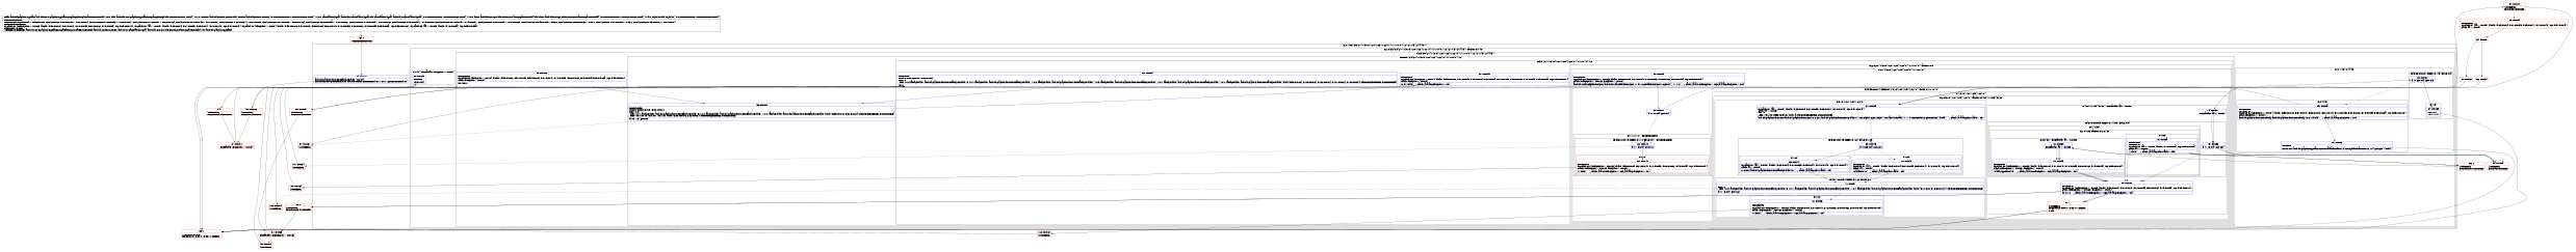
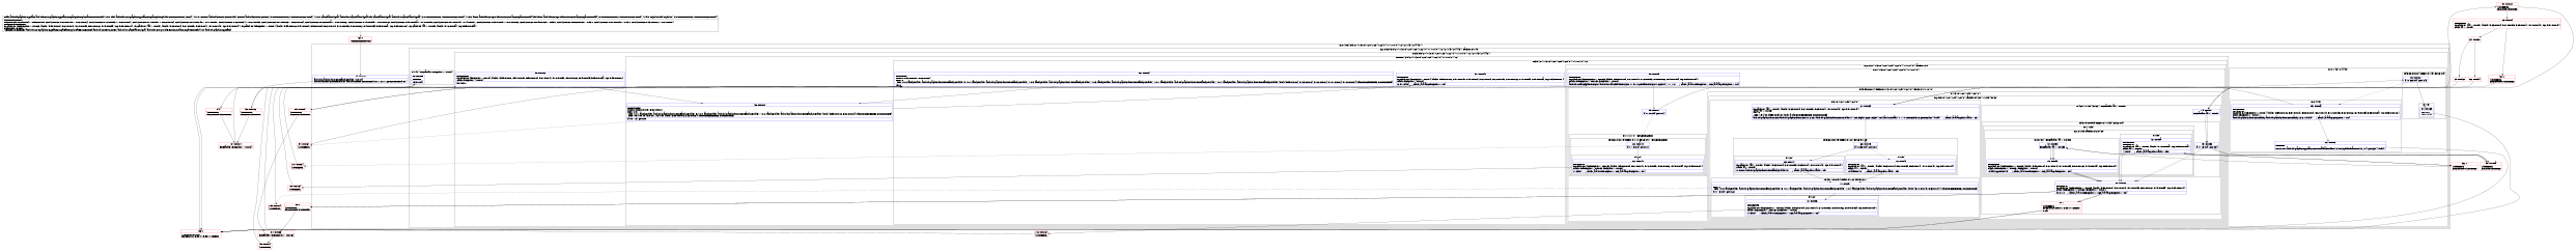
  digraph {
    node [color=blue shape=record]
    n1 [label="{69\:\ 0x0047|TryCatch #1 \{all \-\> 0x0057, blocks: (B:63:0x001f, B:67:0x0035, B:69:0x0047, B:70:0x004e), top: B:91:0x001f \}\lCatch: all \-\> 0x0057\l|r0 = new android.graphics.fonts.FontFamily.Builder(r8)     \/\/ Catch: java.lang.Throwable \-\> L57\l}"]
    n2 [label="{70\:\ 0x004e|TRY_LEAVE\lTryCatch #1 \{all \-\> 0x0057, blocks: (B:63:0x001f, B:67:0x0035, B:69:0x0047, B:70:0x004e), top: B:91:0x001f \}\lCatch: all \-\> 0x0057\l|r0.addFont(r8)     \/\/ Catch: java.lang.Throwable \-\> L57\l}"]
    n3 [label="{68\:\ 0x0045|if (r0 == null) goto L20\l}"]
    n4 [label="{72\:\ 0x0053|TRY_ENTER\lTRY_LEAVE\lTryCatch #0 \{IOException \-\> 0x0063, blocks: (B:58:0x000d, B:61:0x001b, B:72:0x0053, B:80:0x0062, B:79:0x005f), top: B:89:0x000d \}\lCatch: IOException \-\> 0x0063, Exception \-\> 0x0084\l|r7.close()     \/\/ Catch: java.io.IOException \-\> L63 java.lang.Exception \-\> L84\l}"]
    n5 [label="{71\:\ 0x0051|PHI: r0 \l  PHI: (r0v3 'familyBuilder' android.graphics.fonts.FontFamily$Builder) = (r0v1 'familyBuilder' android.graphics.fonts.FontFamily$Builder), (r0v4 'familyBuilder' android.graphics.fonts.FontFamily$Builder) binds: [B:70:0x004e, B:69:0x0047] A[DONT_GENERATE, DONT_INLINE]\l|if (r7 != null) goto L22\l}"]
    n6 [label="{67\:\ 0x0035|TryCatch #1 \{all \-\> 0x0057, blocks: (B:63:0x001f, B:67:0x0035, B:69:0x0047, B:70:0x004e), top: B:91:0x001f \}\lCatch: all \-\> 0x0057\lPHI: r9 \l  PHI: (r9v4 int A[REMOVE]) =  binds: [] A[DONT_GENERATE, DONT_INLINE]\l|android.graphics.fonts.Font android.graphics.fonts.Font r8 = new android.graphics.fonts.Font.Builder(r7).setWeight(r6.getWeight()).setSlant(r6.isItalic() ? 1 : 0).setTtcIndex(r6.getTtcIndex()).build()     \/\/ Catch: java.lang.Throwable \-\> L57\l}"]
    n7 [label="{76\:\ 0x005a|TRY_ENTER\lTRY_LEAVE\lTryCatch #3 \{all \-\> 0x005e, blocks: (B:76:0x005a), top: B:95:0x005a \}\lCatch: all \-\> 0x005e\l|r7.close()     \/\/ Catch: java.lang.Throwable \-\> L5e\l}"]
    n8 [label="{78\:\ 0x005e|ExcHandler: all \-\> 0x005e\l}"]
    n9 [label="{79\:\ 0x005f|TRY_ENTER\lTryCatch #0 \{IOException \-\> 0x0063, blocks: (B:58:0x000d, B:61:0x001b, B:72:0x0053, B:80:0x0062, B:79:0x005f), top: B:89:0x000d \}\lCatch: IOException \-\> 0x0063, Exception \-\> 0x0084\l|r8.addSuppressed(r9)     \/\/ Catch: java.io.IOException \-\> L63 java.lang.Exception \-\> L84\l}"]
    n10 [label="{75\:\ 0x0058|if (r7 != null) goto L34\l}"]
    n11 [label="{74\:\ 0x0057|ExcHandler: all \-\> 0x0057\l}"]
    n12 [label="{80\:\ 0x0062|TRY_LEAVE\lTryCatch #0 \{IOException \-\> 0x0063, blocks: (B:58:0x000d, B:61:0x001b, B:72:0x0053, B:80:0x0062, B:79:0x005f), top: B:89:0x000d \}\lCatch: IOException \-\> 0x0063, Exception \-\> 0x0084\l|throw r8     \/\/ Catch: java.io.IOException \-\> L63 java.lang.Exception \-\> L84\l}"]
    n13 [color=red label="{98\:\ ?|SYNTHETIC\lEDGE_INSN: B:98:?\-\>B:53:? ?: BREAK  \l|break\l}"]
-   n14 [color=red label="{61\:\ 0x001b|TRY_LEAVE\lTryCatch #0 \{IOException \-\> 0x0063, blocks: (B:58:0x000d, B:61:0x001b, B:72:0x0053, B:80:0x0062, B:79:0x005f), top: B:89:0x000d \}\lCatch: IOException \-\> 0x0063, Exception \-\> 0x0084\l|r7.close()     \/\/ Catch: java.io.IOException \-\> L63 java.lang.Exception \-\> L84\l}"]
+   n14 [label="{61\:\ 0x001b|TRY_LEAVE\lTryCatch #0 \{IOException \-\> 0x0063, blocks: (B:58:0x000d, B:61:0x001b, B:72:0x0053, B:80:0x0062, B:79:0x005f), top: B:89:0x000d \}\lCatch: IOException \-\> 0x0063, Exception \-\> 0x0084\l|r7.close()     \/\/ Catch: java.io.IOException \-\> L63 java.lang.Exception \-\> L84\l}"]
    n15 [label="{60\:\ 0x0019|if (r7 != null) goto L10\l}"]
    n16 [label="{59\:\ 0x0017|if (r7 != null) goto L14\l}"]
    n17 [label="{58\:\ 0x000d|TRY_ENTER\lTryCatch #0 \{IOException \-\> 0x0063, blocks: (B:58:0x000d, B:61:0x001b, B:72:0x0053, B:80:0x0062, B:79:0x005f), top: B:89:0x000d \}\lCatch: IOException \-\> 0x0063, Exception \-\> 0x0084\l|android.os.ParcelFileDescriptor android.os.ParcelFileDescriptor r7 = r1.openFileDescriptor(r6.getUri(), \"r\", r12)     \/\/ Catch: java.io.IOException \-\> L63 java.lang.Exception \-\> L84\l}"]
    n18 [label="{57\:\ 0x000b|TRY_LEAVE\lTryCatch #2 \{Exception \-\> 0x0084, blocks: (B:55:0x0006, B:57:0x000b, B:58:0x000d, B:61:0x001b, B:72:0x0053, B:80:0x0062, B:79:0x005f, B:85:0x006a), top: B:93:0x0006 \}\lCatch: Exception \-\> 0x0084\l|r6 = r13[r5]     \/\/ Catch: java.lang.Exception \-\> L84\l}"]
    n19 [label="{82\:\ 0x0064|LOOP_END\lLOOP:0: B:56:0x0009\-\>B:82:0x0064\lTOP: r0 \l  PHI: (r0v2 'familyBuilder' android.graphics.fonts.FontFamily$Builder) = (r0v1 'familyBuilder' android.graphics.fonts.FontFamily$Builder), (r0v3 'familyBuilder' android.graphics.fonts.FontFamily$Builder), (r0v3 'familyBuilder' android.graphics.fonts.FontFamily$Builder), (r0v1 'familyBuilder' android.graphics.fonts.FontFamily$Builder), (r0v1 'familyBuilder' android.graphics.fonts.FontFamily$Builder) binds: [B:99:0x0064, B:103:0x0064, B:102:0x0064, B:101:0x0064, B:100:0x0064] A[DONT_GENERATE, DONT_INLINE]\l|r5++\l}"]
    n20 [label="{56\:\ 0x0009|LOOP_START\lLOOP:0: B:56:0x0009\-\>B:82:0x0064\lPHI: r0 r5 \l  PHI: (r0v1 'familyBuilder' android.graphics.fonts.FontFamily$Builder) = (r0v0 'familyBuilder' android.graphics.fonts.FontFamily$Builder), (r0v2 'familyBuilder' android.graphics.fonts.FontFamily$Builder) binds: [B:55:0x0006, B:82:0x0064] A[DONT_GENERATE, DONT_INLINE]\l  PHI: (r5v1 int) = (r5v0 int), (r5v4 int) binds: [B:55:0x0006, B:82:0x0064] A[DONT_GENERATE, DONT_INLINE]\l|if (r5 \< r3) goto L5\l}"]
    n21 [label="{84\:\ 0x0069|RETURN\l|return null\l}"]
    n22 [label="{83\:\ 0x0067|if (r0 == null) goto L43\l}"]
    n23 [label="{85\:\ 0x006a|TRY_ENTER\lTRY_LEAVE\lTryCatch #2 \{Exception \-\> 0x0084, blocks: (B:55:0x0006, B:57:0x000b, B:58:0x000d, B:61:0x001b, B:72:0x0053, B:80:0x0062, B:79:0x005f, B:85:0x006a), top: B:93:0x0006 \}\lCatch: Exception \-\> 0x0084\l|android.graphics.fonts.FontFamily android.graphics.fonts.FontFamily r3 = r0.build()     \/\/ Catch: java.lang.Exception \-\> L84\l}"]
    n24 [label="{86\:\ 0x0083|RETURN\l|return new android.graphics.Typeface.CustomFallbackBuilder(r3).setStyle(findBaseFont(r3, r14).getStyle()).build()\l}"]
    n25 [label="{55\:\ 0x0006|TRY_ENTER\lTryCatch #2 \{Exception \-\> 0x0084, blocks: (B:55:0x0006, B:57:0x000b, B:58:0x000d, B:61:0x001b, B:72:0x0053, B:80:0x0062, B:79:0x005f, B:85:0x006a), top: B:93:0x0006 \}\lCatch: Exception \-\> 0x0084\l|int r5 = 0\l\l}"]
    n26 [label="{88\:\ 0x0085|RETURN\l|return null\l}"]
    n27 [label="{54\:\ 0x0000|android.graphics.fonts.FontFamily.Builder r0 = null\landroid.content.ContentResolver android.content.ContentResolver r1 = r11.getContentResolver()\l}"]
    n28 [color=red label="{102\:\ 0x0064|SYNTHETIC\l}"]
    n29 [color=red label="{103\:\ 0x0064|SYNTHETIC\l}"]
    n30 [color=red label="{96\:\ ?|SYNTHETIC\lEXC_BOTTOM_SPLITTER\l}"]
    n31 [color=red label="{95\:\ 0x005a|SYNTHETIC\lEXC_TOP_SPLITTER\l}"]
    n32 [color=red label="{90\:\ ?|SYNTHETIC\lEXC_BOTTOM_SPLITTER\l}"]
    n33 [color=red label="{53\:\ ?|MTH_EXIT_BLOCK\lEDGE_INSN: B:98:?\-\>B:53:? ?: BREAK  \l}"]
    n34 [color=red label="{100\:\ 0x0064|SYNTHETIC\l}"]
    n35 [color=red label="{101\:\ 0x0064|SYNTHETIC\l}"]
    n36 [color=red label="{91\:\ 0x001f|SYNTHETIC\lEXC_TOP_SPLITTER\l}"]
    n37 [color=red label="{89\:\ 0x000d|SYNTHETIC\lEXC_TOP_SPLITTER\l}"]
    n38 [color=red label="{97\:\ 0x0067|SYNTHETIC\l}"]
    n39 [color=red label="{94\:\ ?|SYNTHETIC\lEXC_BOTTOM_SPLITTER\l}"]
    n40 [color=red label="{93\:\ 0x0006|SYNTHETIC\lEXC_TOP_SPLITTER\l}"]
    n41 [color=red label="{87\:\ 0x0084|ExcHandler: Exception \-\> 0x0084\l}"]
    n42 [color=red label="{81\:\ 0x0063|ExcHandler: IOException \-\> 0x0063\l}"]
    n43 [color=red label="{63\:\ 0x001f|TRY_ENTER\lTryCatch #1 \{all \-\> 0x0057, blocks: (B:63:0x001f, B:67:0x0035, B:69:0x0047, B:70:0x004e), top: B:91:0x001f \}\lCatch: all \-\> 0x0057\l}"]
    n44 [color=red label="{52\:\ ?|MTH_ENTER_BLOCK\l}"]
    n45 [color=red label="{99\:\ 0x0064|SYNTHETIC\l}"]
    n46 [color=red label="{64\:\ 0x0030}"]
+   n47 [color=red label="{92\:\ ?|SYNTHETIC\lEXC_BOTTOM_SPLITTER\l}"]
    n48 [color=red label="{65\:\ 0x0032}"]
    n49 [color=red label="{66\:\ 0x0034}"]
    n50 [label="{public android.graphics.Typeface androidx.core.graphics.TypefaceCompatApi29Impl.createFromFontInfo((r10v0 'this' androidx.core.graphics.TypefaceCompatApi29Impl A[IMMUTABLE_TYPE, THIS]), (r11v0 'context' android.content.Context A[D('context' android.content.Context), IMMUTABLE_TYPE, METHOD_ARGUMENT]), (r12v0 'cancellationSignal' android.os.CancellationSignal A[D('cancellationSignal' android.os.CancellationSignal), IMMUTABLE_TYPE, METHOD_ARGUMENT]), (r13v0 'fonts' androidx.core.provider.FontsContractCompat$FontInfo[] A[D('fonts' androidx.core.provider.FontsContractCompat$FontInfo[]), IMMUTABLE_TYPE, METHOD_ARGUMENT]), (r14v0 'style' int A[D('style' int), IMMUTABLE_TYPE, METHOD_ARGUMENT]))  | USE_LINES_HINTS\lBACK_EDGE: B:82:0x0064 \-\> B:56:0x0009, CROSS_EDGE: B:60:0x0019 \-\> B:82:0x0064, CROSS_EDGE: B:72:0x0053 \-\> B:82:0x0064, CROSS_EDGE: B:71:0x0051 \-\> B:82:0x0064, CROSS_EDGE: B:70:0x004e \-\> B:71:0x0051, CROSS_EDGE: B:66:0x0034 \-\> B:67:0x0035, CROSS_EDGE: B:81:0x0063 \-\> B:82:0x0064, CROSS_EDGE: B:76:0x005a \-\> B:80:0x0062, CROSS_EDGE: B:79:0x005f \-\> B:80:0x0062, CROSS_EDGE: B:95:0x005a \-\> B:78:0x005e, CROSS_EDGE: B:91:0x001f \-\> B:74:0x0057, CROSS_EDGE: B:89:0x000d \-\> B:81:0x0063, CROSS_EDGE: B:84:0x0069 \-\> B:53:?, CROSS_EDGE: B:86:0x0083 \-\> B:53:?, CROSS_EDGE: B:88:0x0085 \-\> B:53:?, CROSS_EDGE: B:93:0x0006 \-\> B:87:0x0084\lINLINE_NOT_NEEDED\lTryCatch #0 \{IOException \-\> 0x0063, blocks: (B:58:0x000d, B:61:0x001b, B:72:0x0053, B:80:0x0062, B:79:0x005f), top: B:89:0x000d \}, TryCatch #1 \{all \-\> 0x0057, blocks: (B:63:0x001f, B:67:0x0035, B:69:0x0047, B:70:0x004e), top: B:91:0x001f \}, TryCatch #2 \{Exception \-\> 0x0084, blocks: (B:55:0x0006, B:57:0x000b, B:58:0x000d, B:61:0x001b, B:72:0x0053, B:80:0x0062, B:79:0x005f, B:85:0x006a), top: B:93:0x0006 \}, TryCatch #3 \{all \-\> 0x005e, blocks: (B:76:0x005a), top: B:95:0x005a \}\lTYPE_VARS: EMPTY\lMETHOD_OVERRIDE: [androidx.core.graphics.TypefaceCompatBaseImpl.createFromFontInfo(android.content.Context, android.os.CancellationSignal, androidx.core.provider.FontsContractCompat$FontInfo[], int):android.graphics.Typeface]\l}" color=""]
    subgraph cluster_1 {
      label="R(2:1|(3:3|(3:5|(2:7|(1:(3:18|(1:20)(1:25)|(1:22)(0)))(1:(1:10)(0)))|12)|(2:(1:43)|(2:44|45))))"
      n27
      subgraph cluster_2 {
        label="Try: R(3:3|(3:5|(2:7|(1:(3:18|(1:20)(1:25)|(1:22)(0)))(1:(1:10)(0)))|12)|(2:(1:43)|(2:44|45))) catches: R(1:48)"
        subgraph cluster_3 {
          label="R(3:3|(3:5|(2:7|(1:(3:18|(1:20)(1:25)|(1:22)(0)))(1:(1:10)(0)))|12)|(2:(1:43)|(2:44|45)))"
          n25
          subgraph cluster_4 {
            label="LOOP:0: (3:5|(2:7|(1:(3:18|(1:20)(1:25)|(1:22)(0)))(1:(1:10)(0)))|12)"
            n20
            subgraph cluster_5 {
              label="R(3:5|(2:7|(1:(3:18|(1:20)(1:25)|(1:22)(0)))(1:(1:10)(0)))|12)"
              n18
              n19
              subgraph cluster_6 {
                label="Try: R(2:7|(1:(3:18|(1:20)(1:25)|(1:22)(0)))(1:(1:10)(0))) catches: R(0)"
                subgraph cluster_7 {
                  label="R(2:7|(1:(3:18|(1:20)(1:25)|(1:22)(0)))(1:(1:10)(0)))"
                  n17
                  subgraph cluster_8 {
                    label="IF [B:59:0x0017] THEN: R(1:(3:18|(1:20)(1:25)|(1:22)(0))) ELSE: R(1:(1:10)(0))"
                    n16
                    subgraph cluster_9 {
                      label="R(1:(3:18|(1:20)(1:25)|(1:22)(0)))"
                      subgraph cluster_10 {
                        label="Try: R(3:18|(1:20)(1:25)|(1:22)(0)) catches: R(4:28|(1:(1:35))|30|32)"
                        subgraph cluster_11 {
                          label="R(3:18|(1:20)(1:25)|(1:22)(0))"
                          n6
                          subgraph cluster_12 {
                            label="IF [B:68:0x0045] THEN: R(1:20) ELSE: R(1:25)"
                            n3
                            subgraph cluster_13 {
                              label="R(1:20)"
                              n1
                            }
                            subgraph cluster_14 {
                              label="R(1:25)"
                              n2
                            }
                          }
                          subgraph cluster_15 {
                            label="IF [B:71:0x0051] THEN: R(1:22) ELSE: R(0)"
                            n5
                            subgraph cluster_16 {
                              label="R(1:22)"
                              n4
                            }
                            subgraph cluster_17 {
                              label="R(0)"
                            }
                          }
                        }
                        subgraph cluster_18 {
                          label="R(4:28|(1:(1:35))|30|32) | ExcHandler: all \-\> 0x0057\l"
                          n11
                          n12
                          n13
                          subgraph cluster_19 {
                            label="IF [B:75:0x0058] THEN: R(1:(1:35)) ELSE: null"
                            n10
                            subgraph cluster_20 {
                              label="R(1:(1:35))"
                              subgraph cluster_21 {
                                label="Try: R(1:35) catches: R(2:37|38)"
                                subgraph cluster_22 {
                                  label="R(1:35)"
                                  n7
                                }
                                subgraph cluster_23 {
                                  label="R(2:37|38) | ExcHandler: all \-\> 0x005e\l"
                                  n8
                                  n9
                                }
                              }
                            }
                          }
                        }
                      }
                    }
                    subgraph cluster_24 {
                      label="R(1:(1:10)(0)) | ELSE_IF_CHAIN\l"
                      subgraph cluster_25 {
                        label="IF [B:60:0x0019] THEN: R(1:10) ELSE: R(0) | ELSE_IF_CHAIN\l"
                        n15
                        subgraph cluster_26 {
                          label="R(1:10)"
                          n14
                        }
                        subgraph cluster_27 {
                          label="R(0)"
                        }
                      }
                    }
                  }
                }
                subgraph cluster_28 {
                  label="R(0) | ExcHandler: IOException \-\> 0x0063\l"
                }
              }
            }
          }
          subgraph cluster_29 {
            label="R(2:(1:43)|(2:44|45))"
            subgraph cluster_30 {
              label="IF [B:83:0x0067] THEN: R(1:43) ELSE: null"
              n22
              subgraph cluster_31 {
                label="R(1:43)"
                n21
              }
            }
            subgraph cluster_32 {
              label="R(2:44|45)"
              n23
              n24
            }
          }
        }
        subgraph cluster_33 {
          label="R(1:48) | ExcHandler: Exception \-\> 0x0084\l"
          n26
        }
      }
    }
    subgraph cluster_34 {
      label="R(1:48) | ExcHandler: Exception \-\> 0x0084\l"
    }
    subgraph cluster_35 {
      label="R(0) | ExcHandler: IOException \-\> 0x0063\l"
    }
    subgraph cluster_36 {
      label="R(4:28|(1:(1:35))|30|32) | ExcHandler: all \-\> 0x0057\l"
      subgraph cluster_37 {
        label="IF [B:75:0x0058] THEN: R(1:(1:35)) ELSE: null"
        subgraph cluster_38 {
          label="R(1:(1:35))"
          subgraph cluster_39 {
            label="Try: R(1:35) catches: R(2:37|38)"
            subgraph cluster_40 {
              label="R(1:35)"
            }
            subgraph cluster_41 {
              label="R(2:37|38) | ExcHandler: all \-\> 0x005e\l"
            }
          }
        }
      }
    }
    subgraph cluster_42 {
      label="R(2:37|38) | ExcHandler: all \-\> 0x005e\l"
    }
    n1 -> n5
    n2 -> n5
    n3 -> n1
    n3 -> n2 [style=dashed]
    n4 -> n28
    n5 -> n4
    n5 -> n29 [style=dashed]
    n6 -> n3
    n7 -> n12
    n7 -> n12
    n7 -> n30
    n7 -> n30
    n8 -> n9
    n8 -> n9
    n8 -> n9
    n9 -> n12
    n9 -> n12
    n9 -> n12
    n10 -> n12 [style=dashed]
    n10 -> n12 [style=dashed]
    n10 -> n31
    n10 -> n31
    n11 -> n10
    n11 -> n10
    n12 -> n13
    n12 -> n13
    n12 -> n32
    n12 -> n32
    n13 -> n33
    n13 -> n33
    n14 -> n34
    n15 -> n14
    n15 -> n35 [style=dashed]
    n16 -> n15 [style=dashed]
    n16 -> n36
    n17 -> n16
    n18 -> n37
    n19 -> n20
    n20 -> n18
    n20 -> n38 [style=dashed]
    n21 -> n33
    n22 -> n21
    n22 -> n23 [style=dashed]
    n23 -> n24
    n23 -> n39
    n24 -> n33
    n25 -> n20
    n26 -> n33
    n26 -> n33
    n27 -> n40
    n28 -> n19
    n29 -> n19
    n30 -> n8
    n31 -> n7
    n31 -> n8
    n32 -> n42
    n34 -> n19
    n35 -> n19
    n36 -> n11
    n36 -> n43
    n37 -> n17
    n37 -> n42
    n38 -> n22
    n39 -> n41
    n40 -> n25
    n40 -> n41
    n41 -> n26
    n42 -> n45
    n43 -> n46
+   n43 -> n47
    n44 -> n27
    n45 -> n19
    n46 -> n48
    n46 -> n49
+   n47 -> n11
    n48 -> n6
    n49 -> n6
    n50 -> n44
  }
